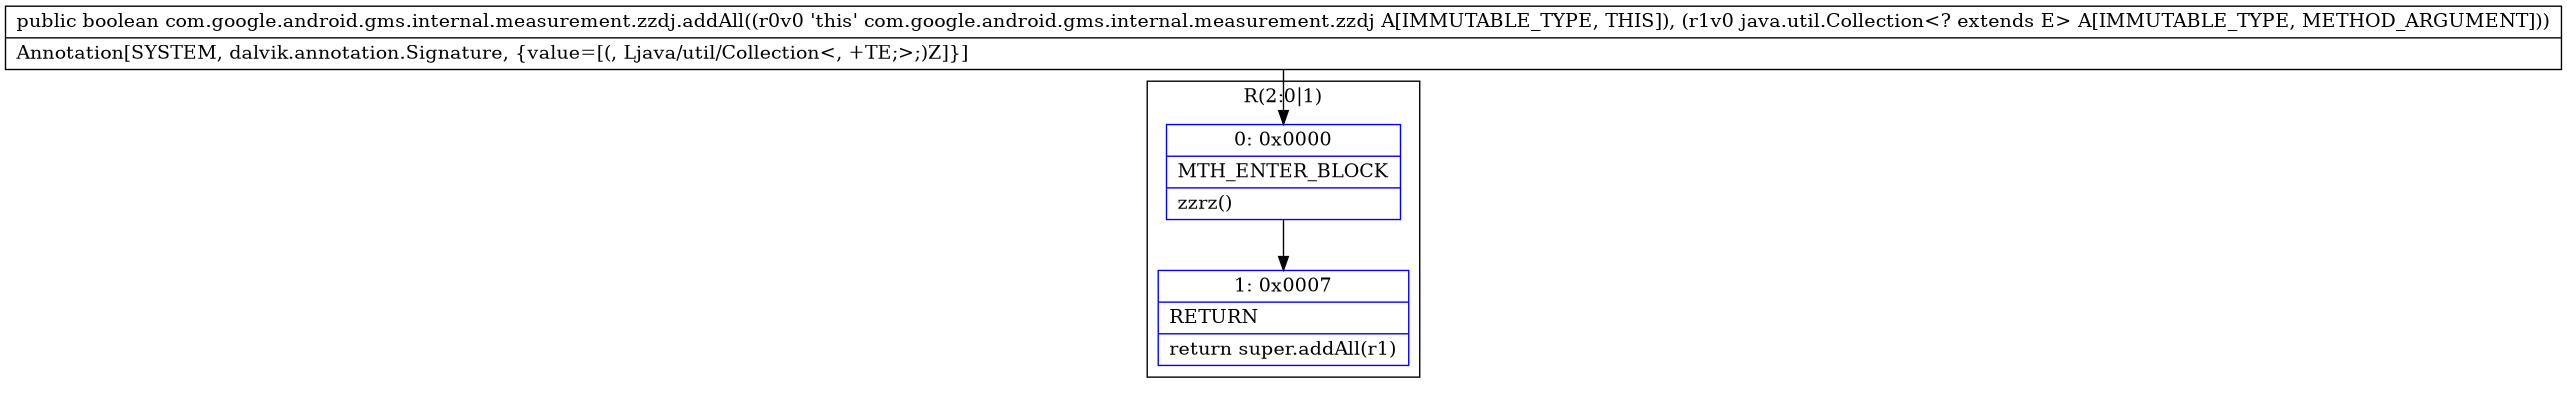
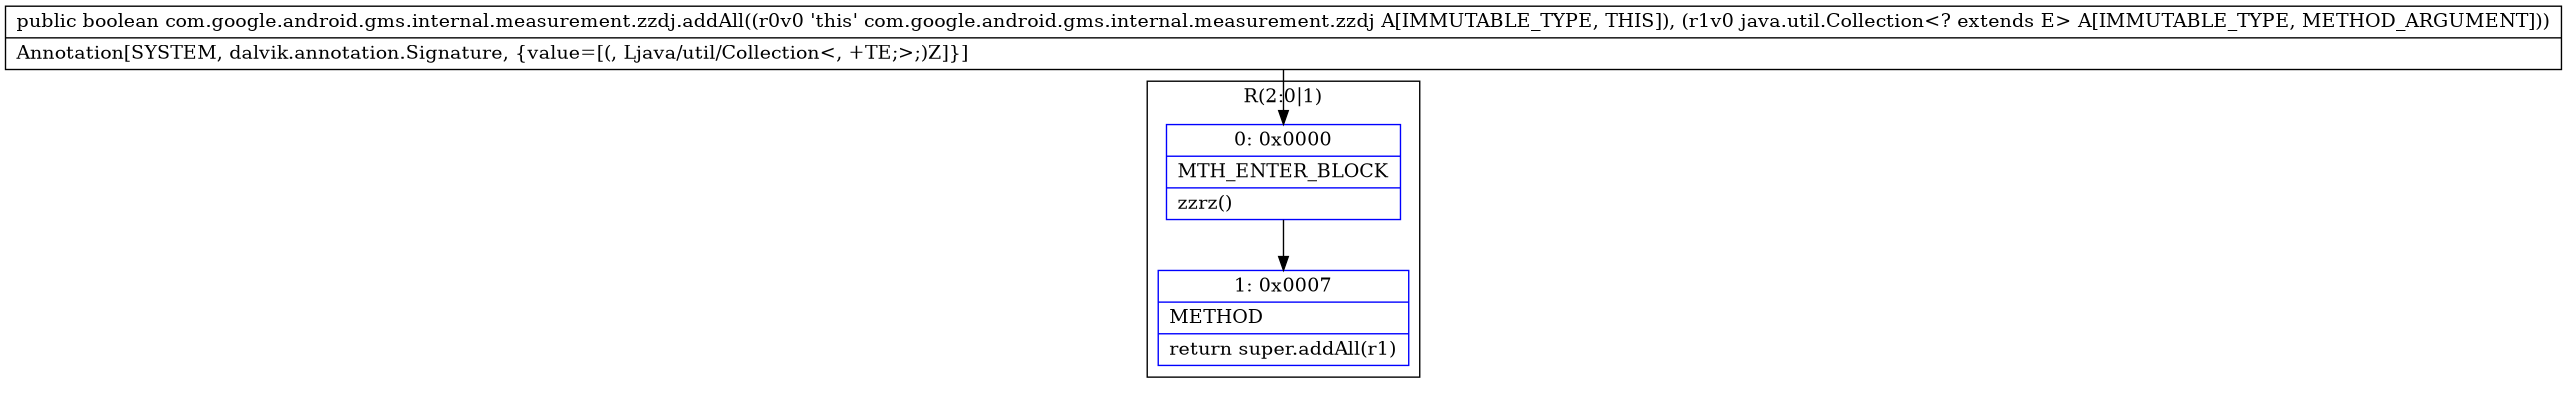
  digraph {
    node [color=blue shape=record]
    n1 [label="{0\:\ 0x0000|MTH_ENTER_BLOCK\l|zzrz()\l}"]
-   n2 [label="{1\:\ 0x0007|RETURN\l|return super.addAll(r1)\l}"]
+   n2 [label="{1\:\ 0x0007|METHOD\l|return super.addAll(r1)\l}"]
    n3 [label="{public boolean com.google.android.gms.internal.measurement.zzdj.addAll((r0v0 'this' com.google.android.gms.internal.measurement.zzdj A[IMMUTABLE_TYPE, THIS]), (r1v0 java.util.Collection\<? extends E\> A[IMMUTABLE_TYPE, METHOD_ARGUMENT]))  | Annotation[SYSTEM, dalvik.annotation.Signature, \{value=[(, Ljava\/util\/Collection\<, +TE;\>;)Z]\}]\l}" color=""]
    subgraph cluster_1 {
      label="R(2:0|1)"
      n1
      n2
    }
    n1 -> n2
    n3 -> n1
  }
